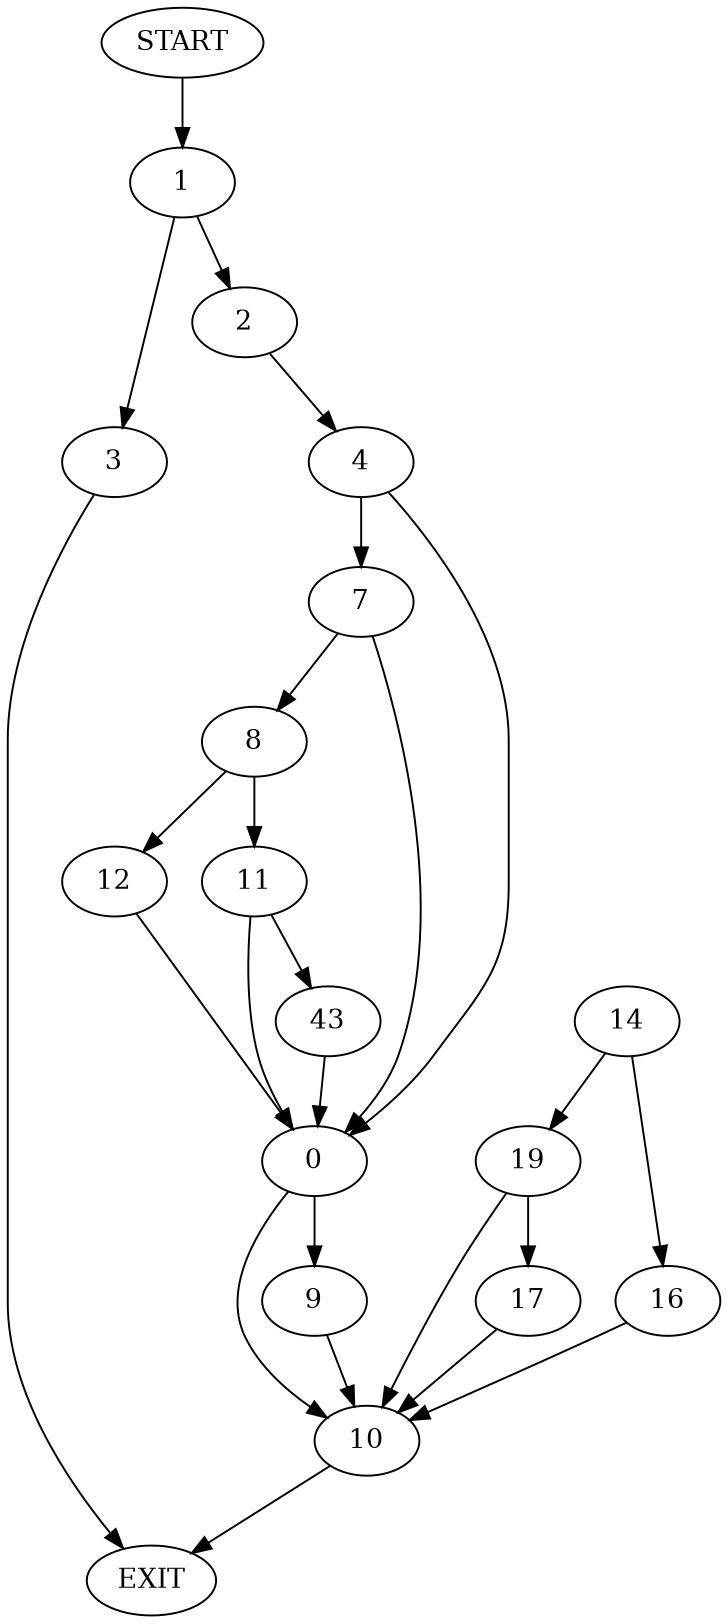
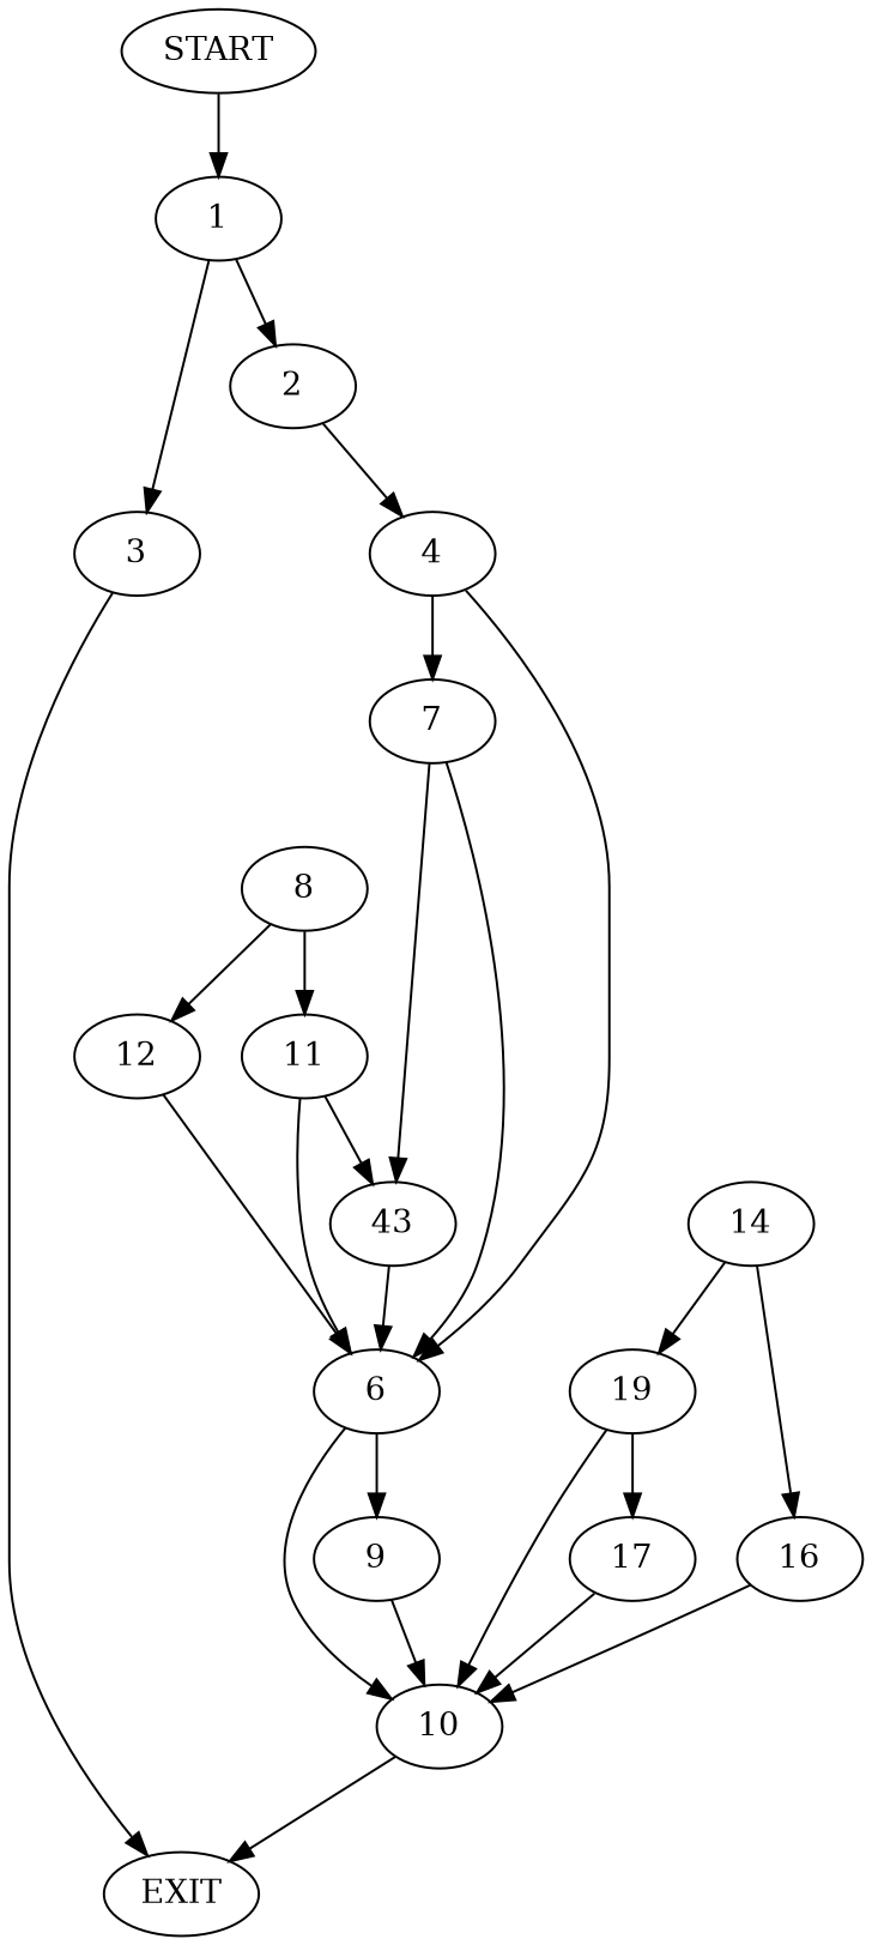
  digraph {
    n1 [label=START]
    1
    2
    3
    n5 [label=EXIT]
    4
-   6 [label=0]
+   6
    7
    9
    10
    8
    11
    12
    n14 [label=43]
    n15 [label=19]
    14
    16
    17
    n1 -> 1
    1 -> 2
    1 -> 3
    2 -> 4
    3 -> n5
    4 -> 6
    4 -> 7
    6 -> 9
    6 -> 10
    7 -> 6
-   7 -> 8
+   7 -> n14
    9 -> 10
    10 -> n5
    8 -> 11
    8 -> 12
    11 -> 6
    11 -> n14
    12 -> 6
    n14 -> 6
    n15 -> 10
    n15 -> 17
    14 -> n15
    14 -> 16
    16 -> 10
    17 -> 10
  }
